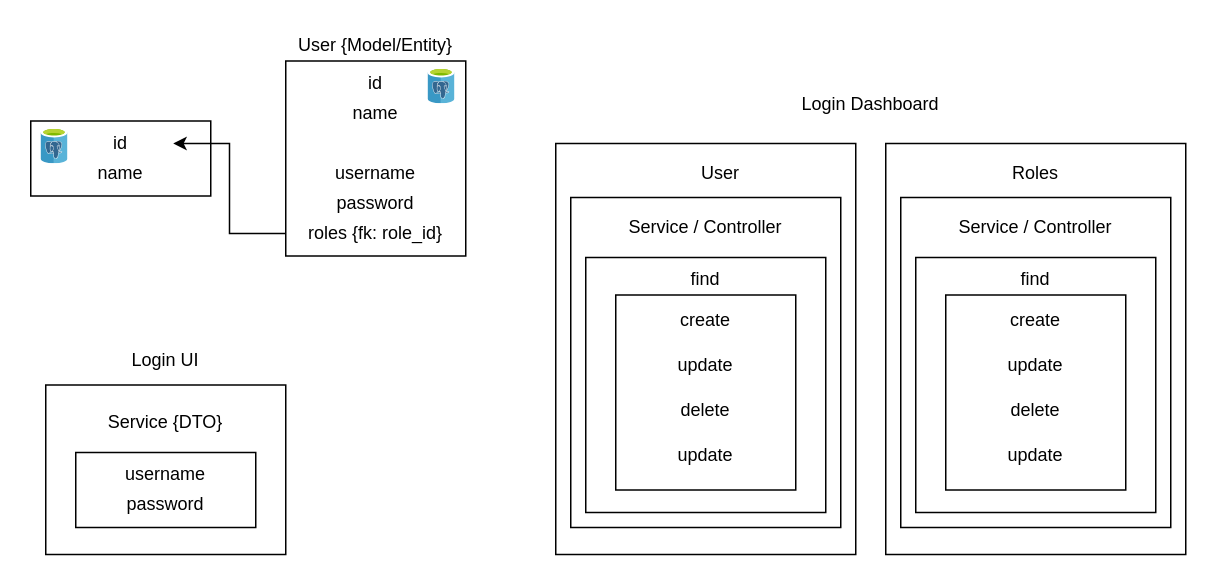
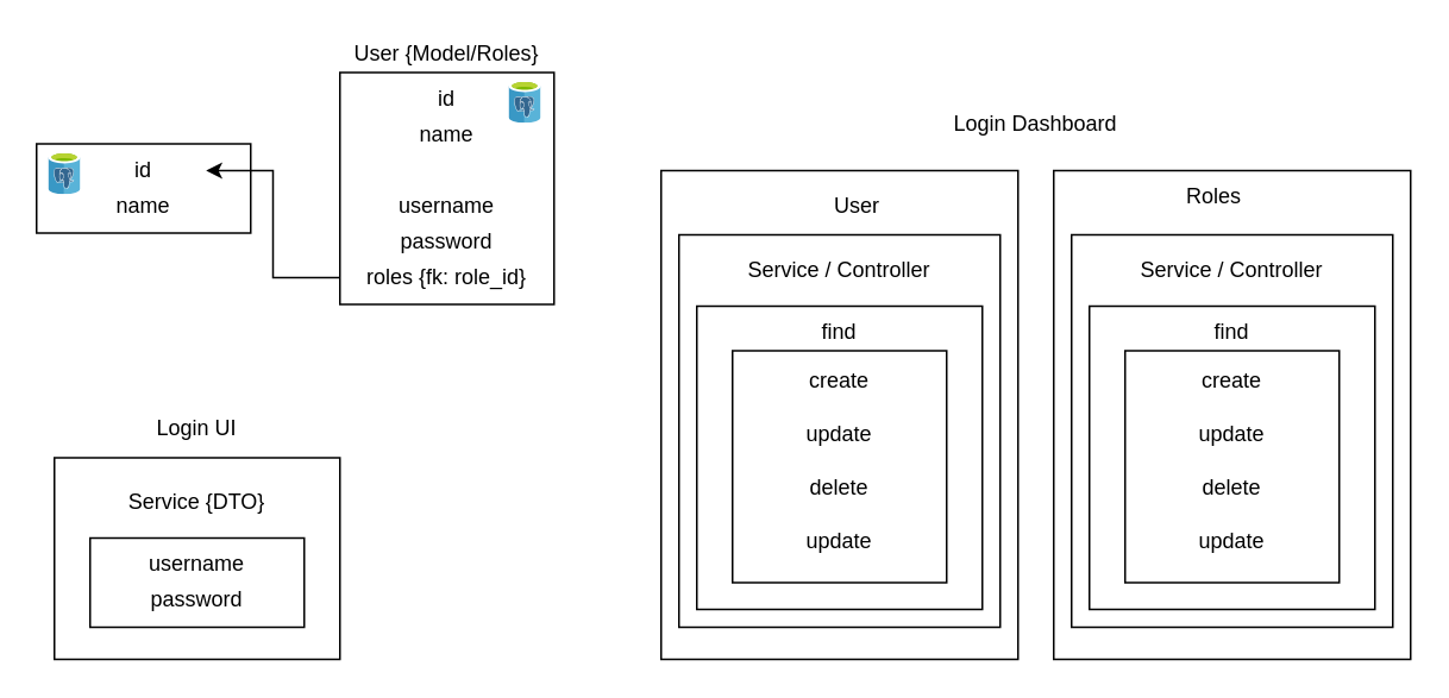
  <mxCell id="0" />
  <mxCell id="1" parent="0" />
  <mxCell id="2" value="" style="rounded=0;whiteSpace=wrap;html=1;" vertex="1" parent="1"><mxGeometry x="370" y="95" width="200" height="274" as="geometry" /></mxCell>
  <mxCell id="3" value="Login Dashboard" style="text;html=1;strokeColor=none;fillColor=none;align=center;verticalAlign=middle;whiteSpace=wrap;rounded=0;" vertex="1" parent="1"><mxGeometry x="520" y="59" width="120" height="20" as="geometry" /></mxCell>
  <mxCell id="4" value="" style="rounded=0;whiteSpace=wrap;html=1;" vertex="1" parent="1"><mxGeometry x="380" y="131" width="180" height="220" as="geometry" /></mxCell>
  <mxCell id="5" value="" style="rounded=0;whiteSpace=wrap;html=1;" vertex="1" parent="1"><mxGeometry x="390" y="171" width="160" height="170" as="geometry" /></mxCell>
  <mxCell id="6" value="" style="rounded=0;whiteSpace=wrap;html=1;" vertex="1" parent="1"><mxGeometry x="410" y="196" width="120" height="130" as="geometry" /></mxCell>
  <mxCell id="7" value="Service / Controller" style="text;html=1;strokeColor=none;fillColor=none;align=center;verticalAlign=middle;whiteSpace=wrap;rounded=0;" vertex="1" parent="1"><mxGeometry x="395" y="141" width="150" height="20" as="geometry" /></mxCell>
  <mxCell id="8" value="create" style="text;html=1;strokeColor=none;fillColor=none;align=center;verticalAlign=middle;whiteSpace=wrap;rounded=0;" vertex="1" parent="1"><mxGeometry x="435" y="203" width="70" height="20" as="geometry" /></mxCell>
  <mxCell id="9" value="update" style="text;html=1;strokeColor=none;fillColor=none;align=center;verticalAlign=middle;whiteSpace=wrap;rounded=0;" vertex="1" parent="1"><mxGeometry x="440" y="233" width="60" height="20" as="geometry" /></mxCell>
  <mxCell id="10" value="delete" style="text;html=1;strokeColor=none;fillColor=none;align=center;verticalAlign=middle;whiteSpace=wrap;rounded=0;" vertex="1" parent="1"><mxGeometry x="440" y="263" width="60" height="20" as="geometry" /></mxCell>
  <mxCell id="11" value="update" style="text;html=1;strokeColor=none;fillColor=none;align=center;verticalAlign=middle;whiteSpace=wrap;rounded=0;" vertex="1" parent="1"><mxGeometry x="445" y="293" width="50" height="20" as="geometry" /></mxCell>
  <mxCell id="12" value="find" style="text;html=1;strokeColor=none;fillColor=none;align=center;verticalAlign=middle;whiteSpace=wrap;rounded=0;" vertex="1" parent="1"><mxGeometry x="435" y="176" width="70" height="20" as="geometry" /></mxCell>
  <mxCell id="13" style="edgeStyle=orthogonalEdgeStyle;rounded=0;orthogonalLoop=1;jettySize=auto;html=1;exitX=0.5;exitY=1;exitDx=0;exitDy=0;" edge="1" parent="1" source="4" target="4"><mxGeometry relative="1" as="geometry" /></mxCell>
- <mxCell id="14" value="User {Model/Entity}" style="text;html=1;strokeColor=none;fillColor=none;align=center;verticalAlign=middle;whiteSpace=wrap;rounded=0;" vertex="1" parent="1"><mxGeometry x="190" y="20" width="120" height="20" as="geometry" /></mxCell>
+ <mxCell id="14" value="User {Model/Roles}" style="text;html=1;strokeColor=none;fillColor=none;align=center;verticalAlign=middle;whiteSpace=wrap;rounded=0;" vertex="1" parent="1"><mxGeometry x="190" y="20" width="120" height="20" as="geometry" /></mxCell>
  <mxCell id="15" value="" style="rounded=0;whiteSpace=wrap;html=1;" vertex="1" parent="1"><mxGeometry x="190" y="40" width="120" height="130" as="geometry" /></mxCell>
  <mxCell id="16" value="username" style="text;html=1;strokeColor=none;fillColor=none;align=center;verticalAlign=middle;whiteSpace=wrap;rounded=0;" vertex="1" parent="1"><mxGeometry x="215" y="105" width="70" height="20" as="geometry" /></mxCell>
  <mxCell id="17" value="password" style="text;html=1;strokeColor=none;fillColor=none;align=center;verticalAlign=middle;whiteSpace=wrap;rounded=0;" vertex="1" parent="1"><mxGeometry x="215" y="125" width="70" height="20" as="geometry" /></mxCell>
  <mxCell id="18" value="id" style="text;html=1;strokeColor=none;fillColor=none;align=center;verticalAlign=middle;whiteSpace=wrap;rounded=0;" vertex="1" parent="1"><mxGeometry x="215" y="45" width="70" height="20" as="geometry" /></mxCell>
  <mxCell id="19" value="name" style="text;html=1;strokeColor=none;fillColor=none;align=center;verticalAlign=middle;whiteSpace=wrap;rounded=0;" vertex="1" parent="1"><mxGeometry x="215" y="65" width="70" height="20" as="geometry" /></mxCell>
  <mxCell id="20" value="roles {fk: role_id}" style="text;html=1;strokeColor=none;fillColor=none;align=center;verticalAlign=middle;whiteSpace=wrap;rounded=0;" vertex="1" parent="1"><mxGeometry x="190" y="145" width="120" height="20" as="geometry" /></mxCell>
  <mxCell id="21" value="" style="rounded=0;whiteSpace=wrap;html=1;" vertex="1" parent="1"><mxGeometry x="20" y="80" width="120" height="50" as="geometry" /></mxCell>
  <mxCell id="22" value="id" style="text;html=1;strokeColor=none;fillColor=none;align=center;verticalAlign=middle;whiteSpace=wrap;rounded=0;" vertex="1" parent="1"><mxGeometry x="45" y="85" width="70" height="20" as="geometry" /></mxCell>
  <mxCell id="23" value="name" style="text;html=1;strokeColor=none;fillColor=none;align=center;verticalAlign=middle;whiteSpace=wrap;rounded=0;" vertex="1" parent="1"><mxGeometry x="45" y="105" width="70" height="20" as="geometry" /></mxCell>
  <mxCell id="24" value="" style="aspect=fixed;html=1;points=[];align=center;image;fontSize=12;image=img/lib/mscae/Azure_Database_for_PostgreSQL_servers.svg;" vertex="1" parent="1"><mxGeometry x="285" y="45" width="18" height="23.68" as="geometry" /></mxCell>
  <mxCell id="25" value="" style="aspect=fixed;html=1;points=[];align=center;image;fontSize=12;image=img/lib/mscae/Azure_Database_for_PostgreSQL_servers.svg;" vertex="1" parent="1"><mxGeometry x="27" y="85" width="18" height="23.68" as="geometry" /></mxCell>
  <mxCell id="26" style="edgeStyle=orthogonalEdgeStyle;rounded=0;orthogonalLoop=1;jettySize=auto;html=1;exitX=0;exitY=0.5;exitDx=0;exitDy=0;entryX=1;entryY=0.5;entryDx=0;entryDy=0;" edge="1" parent="1" source="20" target="22"><mxGeometry relative="1" as="geometry" /></mxCell>
  <mxCell id="27" value="User" style="text;html=1;strokeColor=none;fillColor=none;align=center;verticalAlign=middle;whiteSpace=wrap;rounded=0;" vertex="1" parent="1"><mxGeometry x="405" y="105" width="150" height="20" as="geometry" /></mxCell>
  <mxCell id="28" value="" style="rounded=0;whiteSpace=wrap;html=1;" vertex="1" parent="1"><mxGeometry x="30" y="256" width="160" height="113" as="geometry" /></mxCell>
  <mxCell id="29" value="Login UI" style="text;html=1;strokeColor=none;fillColor=none;align=center;verticalAlign=middle;whiteSpace=wrap;rounded=0;" vertex="1" parent="1"><mxGeometry x="70" y="230" width="80" height="20" as="geometry" /></mxCell>
  <mxCell id="30" value="Service {DTO}" style="text;html=1;strokeColor=none;fillColor=none;align=center;verticalAlign=middle;whiteSpace=wrap;rounded=0;" vertex="1" parent="1"><mxGeometry x="50" y="271" width="120" height="20" as="geometry" /></mxCell>
  <mxCell id="31" value="" style="rounded=0;whiteSpace=wrap;html=1;" vertex="1" parent="1"><mxGeometry x="50" y="301" width="120" height="50" as="geometry" /></mxCell>
  <mxCell id="32" value="username" style="text;html=1;strokeColor=none;fillColor=none;align=center;verticalAlign=middle;whiteSpace=wrap;rounded=0;" vertex="1" parent="1"><mxGeometry x="75" y="306" width="70" height="20" as="geometry" /></mxCell>
  <mxCell id="33" value="password" style="text;html=1;strokeColor=none;fillColor=none;align=center;verticalAlign=middle;whiteSpace=wrap;rounded=0;" vertex="1" parent="1"><mxGeometry x="75" y="326" width="70" height="20" as="geometry" /></mxCell>
  <mxCell id="34" value="" style="rounded=0;whiteSpace=wrap;html=1;" vertex="1" parent="1"><mxGeometry x="590" y="95" width="200" height="274" as="geometry" /></mxCell>
  <mxCell id="35" value="" style="rounded=0;whiteSpace=wrap;html=1;" vertex="1" parent="1"><mxGeometry x="600" y="131" width="180" height="220" as="geometry" /></mxCell>
  <mxCell id="36" value="" style="rounded=0;whiteSpace=wrap;html=1;" vertex="1" parent="1"><mxGeometry x="610" y="171" width="160" height="170" as="geometry" /></mxCell>
  <mxCell id="37" value="" style="rounded=0;whiteSpace=wrap;html=1;" vertex="1" parent="1"><mxGeometry x="630" y="196" width="120" height="130" as="geometry" /></mxCell>
  <mxCell id="38" value="Service / Controller" style="text;html=1;strokeColor=none;fillColor=none;align=center;verticalAlign=middle;whiteSpace=wrap;rounded=0;" vertex="1" parent="1"><mxGeometry x="615" y="141" width="150" height="20" as="geometry" /></mxCell>
  <mxCell id="39" value="create" style="text;html=1;strokeColor=none;fillColor=none;align=center;verticalAlign=middle;whiteSpace=wrap;rounded=0;" vertex="1" parent="1"><mxGeometry x="655" y="203" width="70" height="20" as="geometry" /></mxCell>
  <mxCell id="40" value="update" style="text;html=1;strokeColor=none;fillColor=none;align=center;verticalAlign=middle;whiteSpace=wrap;rounded=0;" vertex="1" parent="1"><mxGeometry x="660" y="233" width="60" height="20" as="geometry" /></mxCell>
  <mxCell id="41" value="delete" style="text;html=1;strokeColor=none;fillColor=none;align=center;verticalAlign=middle;whiteSpace=wrap;rounded=0;" vertex="1" parent="1"><mxGeometry x="660" y="263" width="60" height="20" as="geometry" /></mxCell>
  <mxCell id="42" value="update" style="text;html=1;strokeColor=none;fillColor=none;align=center;verticalAlign=middle;whiteSpace=wrap;rounded=0;" vertex="1" parent="1"><mxGeometry x="665" y="293" width="50" height="20" as="geometry" /></mxCell>
  <mxCell id="43" value="find" style="text;html=1;strokeColor=none;fillColor=none;align=center;verticalAlign=middle;whiteSpace=wrap;rounded=0;" vertex="1" parent="1"><mxGeometry x="655" y="176" width="70" height="20" as="geometry" /></mxCell>
  <mxCell id="44" style="edgeStyle=orthogonalEdgeStyle;rounded=0;orthogonalLoop=1;jettySize=auto;html=1;exitX=0.5;exitY=1;exitDx=0;exitDy=0;" edge="1" parent="1" source="35" target="35"><mxGeometry relative="1" as="geometry" /></mxCell>
- <mxCell id="45" value="Roles" style="text;html=1;strokeColor=none;fillColor=none;align=center;verticalAlign=middle;whiteSpace=wrap;rounded=0;" vertex="1" parent="1"><mxGeometry x="615" y="105" width="150" height="20" as="geometry" /></mxCell>
+ <mxCell id="45" value="Roles" style="text;html=1;strokeColor=none;fillColor=none;align=center;verticalAlign=middle;whiteSpace=wrap;rounded=0;" vertex="1" parent="1"><mxGeometry x="605" y="100" width="150" height="20" as="geometry" /></mxCell>
